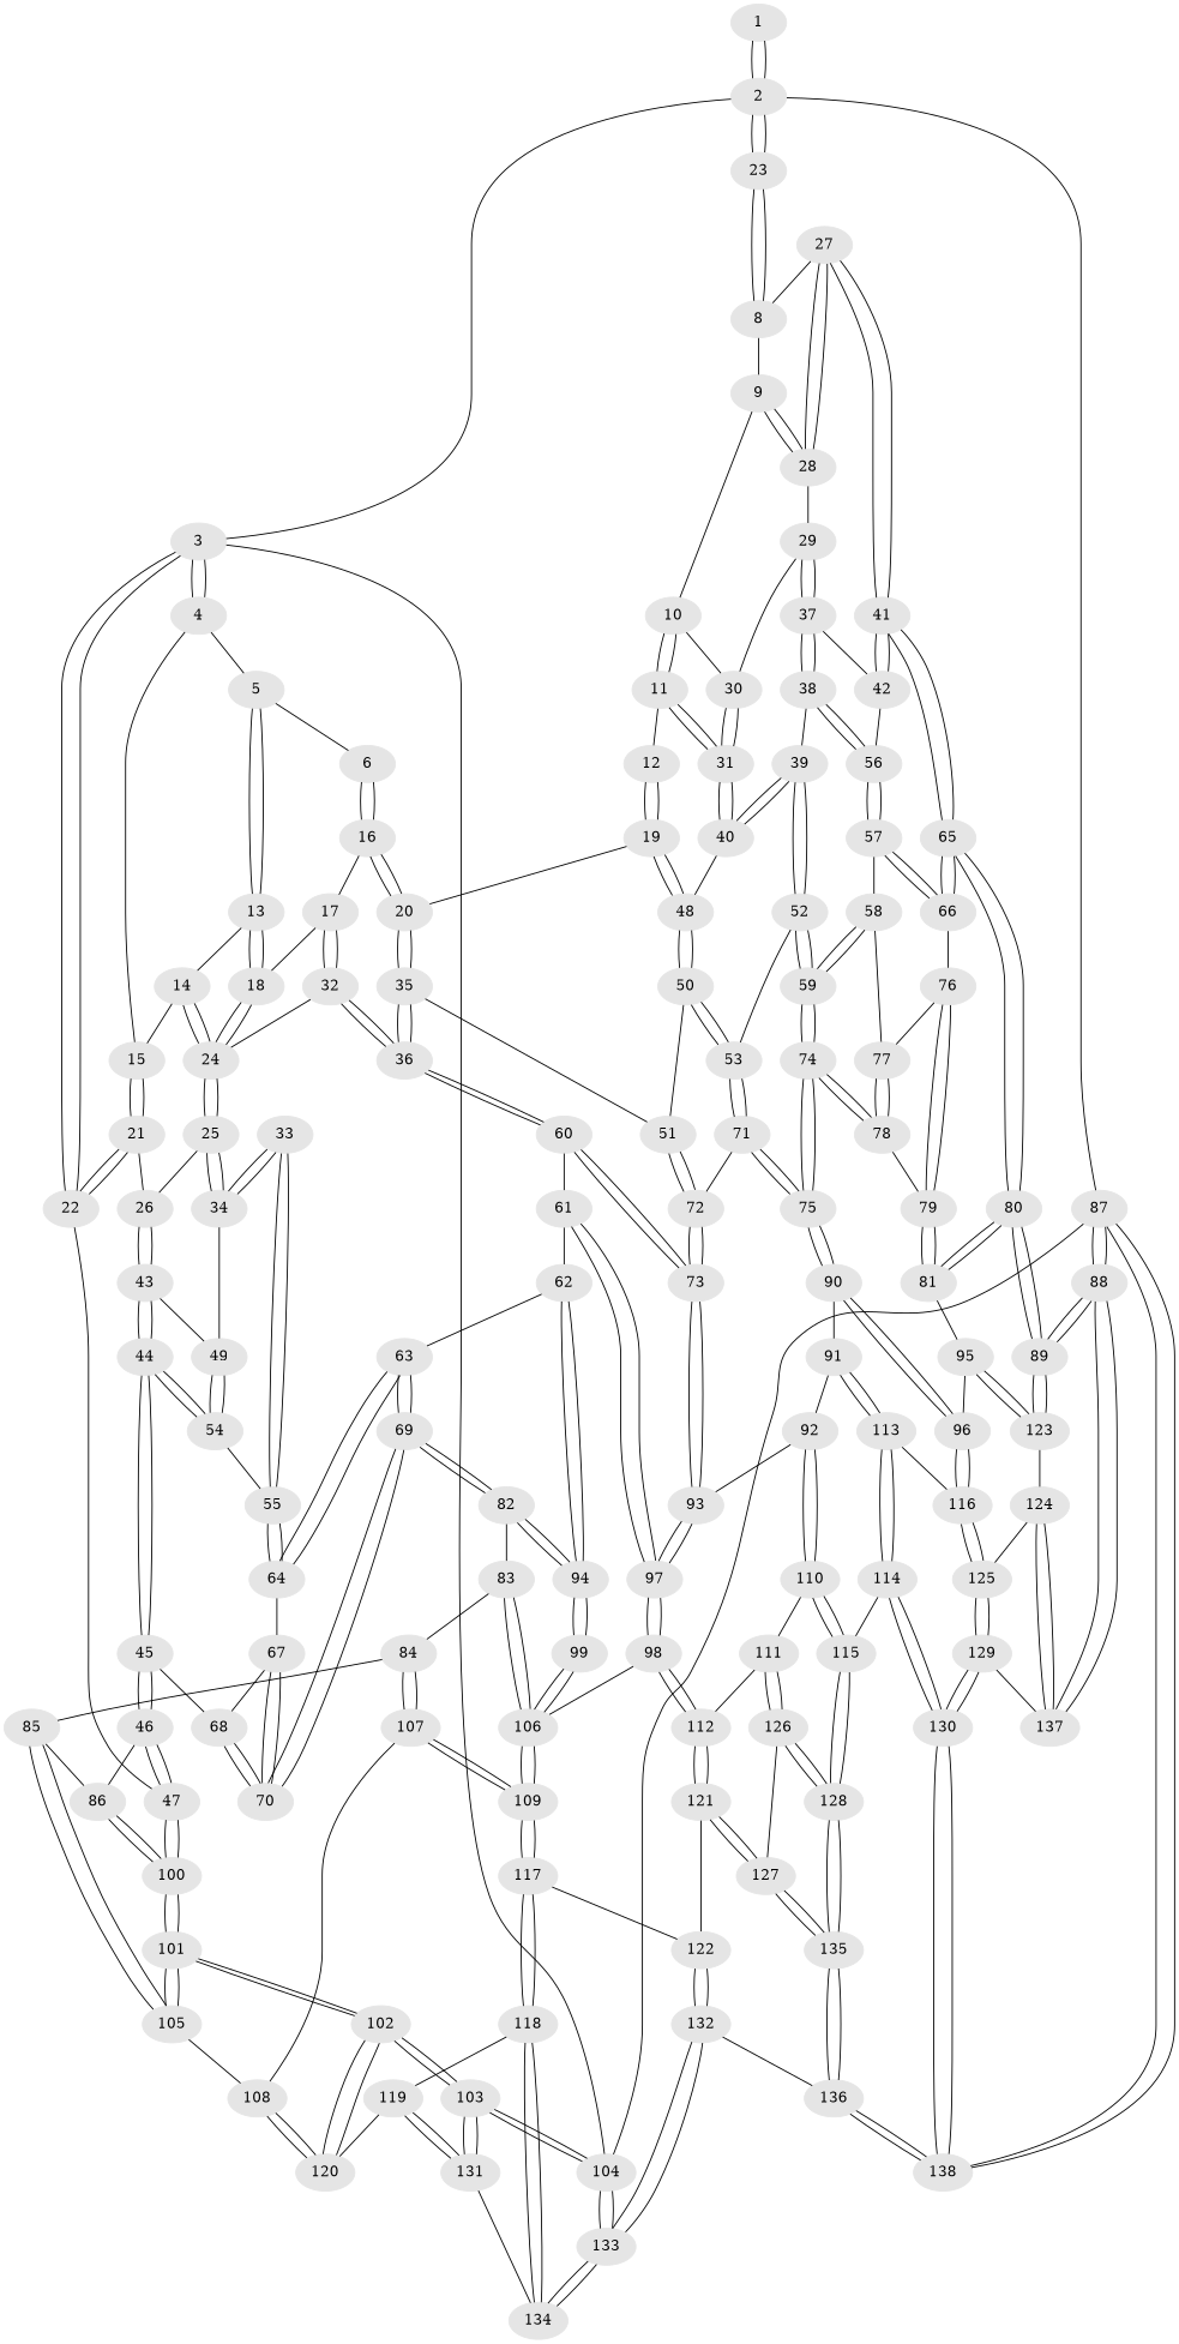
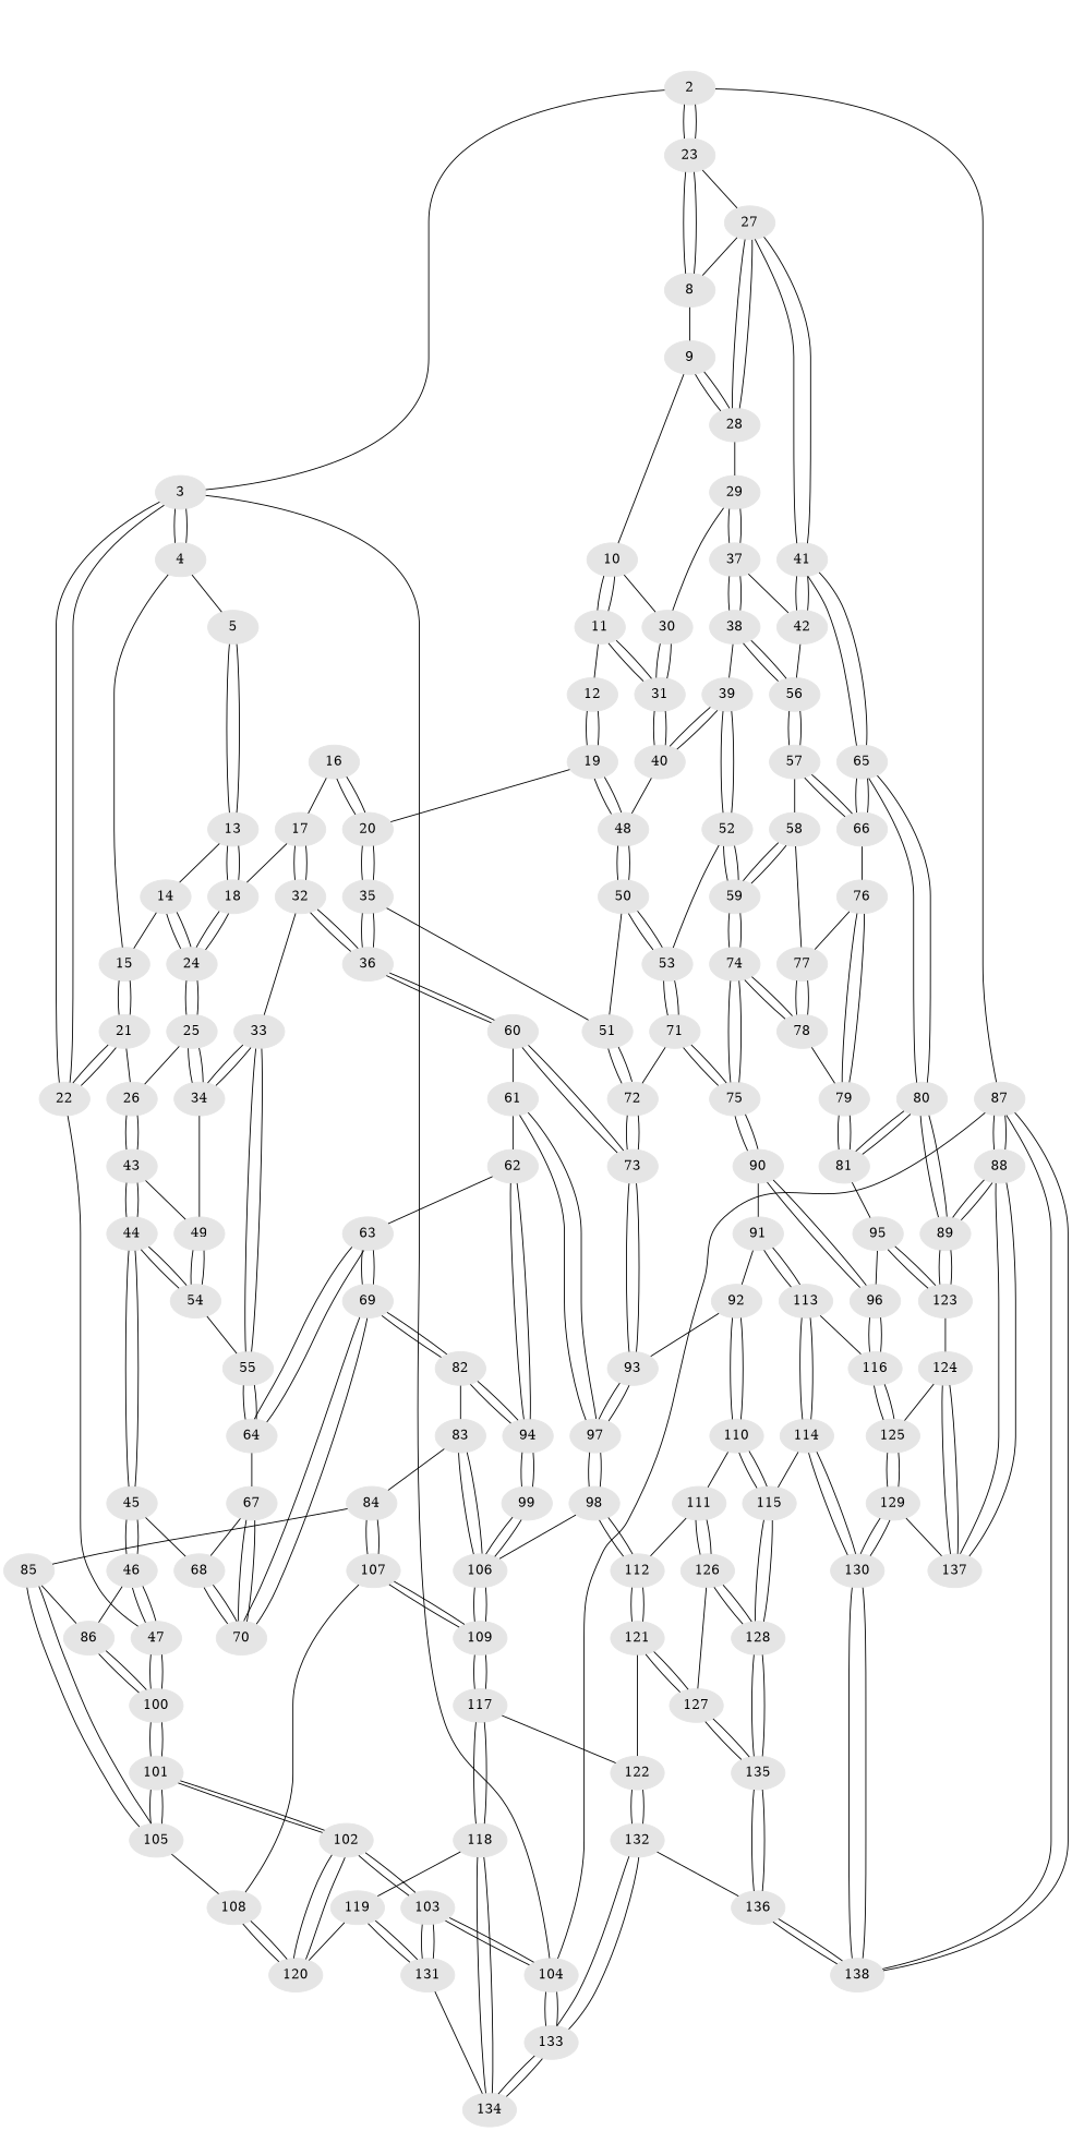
  graph {
    node [color=gray90 style=filled]
-   1
    2
    3
    23
    87
    8
    9
    4
    22
    104
    27
    88
    138
    5
    15
    47
    133
-   6
    13
    21
    16
    14
    18
    17
    20
    12
    19
    10
    28
    11
    30
    29
    31
    40
    48
    24
    25
    26
    32
    35
    33
    36
    50
    51
    43
    100
    41
    34
    49
    44
    42
    65
    37
    38
    55
    60
    64
    54
    72
    61
    73
    39
    56
    52
    57
    53
    59
    66
    80
    45
    46
    68
    86
    70
    101
    71
    74
    75
    67
    58
    77
    76
    78
    62
    97
    93
    63
    94
    98
    69
    99
    82
    81
    89
    79
    83
    90
    91
    96
    95
    123
    84
    106
    85
    107
    109
    105
    108
    137
    124
    92
    113
    116
    110
    114
    111
    115
    125
    112
    121
    102
    103
    120
    131
    134
    117
    118
    122
    126
    128
    127
    130
    135
    129
    119
    132
    136
-   1 -- 2
-   1 -- 2
    2 -- 3
    2 -- 23
    2 -- 23
    2 -- 87
    3 -- 4
    3 -- 4
    3 -- 22
    3 -- 22
    3 -- 104
+   23 -- 27
    87 -- 104
    87 -- 88
    87 -- 88
    87 -- 138
    87 -- 138
    8 -- 23
    8 -- 23
    8 -- 9
    9 -- 10
    9 -- 28
    9 -- 28
    4 -- 5
    4 -- 15
    22 -- 47
    104 -- 133
    104 -- 133
    27 -- 8
    27 -- 28
    27 -- 28
    27 -- 41
    27 -- 41
    88 -- 89
    88 -- 89
    88 -- 137
    88 -- 137
-   5 -- 6
    5 -- 13
    5 -- 13
    15 -- 21
    15 -- 21
    47 -- 100
    47 -- 100
    133 -- 134
    133 -- 134
-   6 -- 16
-   6 -- 16
    13 -- 14
    13 -- 18
    13 -- 18
    21 -- 22
    21 -- 22
    21 -- 26
    16 -- 17
    16 -- 20
    16 -- 20
    14 -- 15
    14 -- 24
    14 -- 24
    18 -- 24
    18 -- 24
    17 -- 18
    17 -- 32
    17 -- 32
    20 -- 35
    20 -- 35
    12 -- 19
    12 -- 19
    19 -- 20
    19 -- 48
    19 -- 48
    10 -- 11
    10 -- 11
    10 -- 30
    28 -- 29
    11 -- 12
    11 -- 31
    11 -- 31
    30 -- 31
    30 -- 31
    29 -- 30
    29 -- 37
    29 -- 37
    31 -- 40
    31 -- 40
    40 -- 48
    48 -- 50
    48 -- 50
    24 -- 25
    24 -- 25
    25 -- 26
    25 -- 34
    25 -- 34
    26 -- 43
    26 -- 43
-   32 -- 24
+   32 -- 33
    32 -- 36
    32 -- 36
    35 -- 36
    35 -- 36
    35 -- 51
    33 -- 34
    33 -- 34
    33 -- 55
    33 -- 55
    36 -- 60
    36 -- 60
    50 -- 51
    50 -- 53
    50 -- 53
    51 -- 72
    51 -- 72
    43 -- 49
    43 -- 44
    43 -- 44
    100 -- 101
    100 -- 101
    41 -- 42
    41 -- 42
    41 -- 65
    41 -- 65
    34 -- 49
    49 -- 54
    49 -- 54
    44 -- 54
    44 -- 54
    44 -- 45
    44 -- 45
    42 -- 56
    65 -- 66
    65 -- 66
    65 -- 80
    65 -- 80
    37 -- 42
    37 -- 38
    37 -- 38
    38 -- 39
    38 -- 56
    38 -- 56
    55 -- 64
    55 -- 64
    60 -- 61
    60 -- 73
    60 -- 73
    64 -- 67
    54 -- 55
    72 -- 73
    72 -- 73
    61 -- 62
    61 -- 97
    61 -- 97
    73 -- 93
    73 -- 93
    39 -- 40
    39 -- 40
    39 -- 52
    39 -- 52
    56 -- 57
    56 -- 57
    52 -- 53
    52 -- 59
    52 -- 59
    57 -- 66
    57 -- 66
    57 -- 58
    53 -- 71
    53 -- 71
    59 -- 74
    59 -- 74
    66 -- 76
    80 -- 81
    80 -- 81
    80 -- 89
    80 -- 89
    45 -- 46
    45 -- 46
    45 -- 68
    46 -- 47
    46 -- 47
    46 -- 86
    68 -- 70
    68 -- 70
    86 -- 100
    86 -- 100
    101 -- 105
    101 -- 105
    101 -- 102
    101 -- 102
    71 -- 72
    71 -- 75
    71 -- 75
    74 -- 75
    74 -- 75
    74 -- 78
    74 -- 78
    75 -- 90
    75 -- 90
    67 -- 68
    67 -- 70
    67 -- 70
    58 -- 59
    58 -- 59
    58 -- 77
    77 -- 78
    77 -- 78
    76 -- 77
    76 -- 79
    76 -- 79
    78 -- 79
    62 -- 63
    62 -- 94
    62 -- 94
    97 -- 98
    97 -- 98
    93 -- 97
    93 -- 97
    63 -- 64
    63 -- 64
    63 -- 69
    63 -- 69
    94 -- 99
    94 -- 99
    98 -- 106
    98 -- 112
    98 -- 112
    69 -- 70
    69 -- 70
    69 -- 82
    69 -- 82
    99 -- 106
    99 -- 106
    82 -- 94
    82 -- 94
    82 -- 83
    81 -- 95
    89 -- 123
    89 -- 123
    79 -- 81
    79 -- 81
    83 -- 84
    83 -- 106
    83 -- 106
    90 -- 91
    90 -- 96
    90 -- 96
    91 -- 92
    91 -- 113
    91 -- 113
    96 -- 116
    96 -- 116
    95 -- 96
    95 -- 123
    95 -- 123
    123 -- 124
    84 -- 85
    84 -- 107
    84 -- 107
    106 -- 109
    106 -- 109
    85 -- 86
    85 -- 105
    85 -- 105
    107 -- 109
    107 -- 109
    107 -- 108
    109 -- 117
    109 -- 117
    105 -- 108
    108 -- 120
    108 -- 120
    124 -- 137
    124 -- 137
    124 -- 125
    92 -- 93
    92 -- 110
    92 -- 110
    113 -- 116
    113 -- 114
    113 -- 114
    116 -- 125
    116 -- 125
    110 -- 111
    110 -- 115
    110 -- 115
    114 -- 115
    114 -- 130
    114 -- 130
    111 -- 112
    111 -- 126
    111 -- 126
    115 -- 128
    115 -- 128
    125 -- 129
    125 -- 129
    112 -- 121
    112 -- 121
    121 -- 122
    121 -- 127
    121 -- 127
    102 -- 103
    102 -- 103
    102 -- 120
    102 -- 120
    103 -- 104
    103 -- 104
    103 -- 131
    103 -- 131
    131 -- 134
    117 -- 118
    117 -- 118
    117 -- 122
    118 -- 134
    118 -- 134
    118 -- 119
    122 -- 132
    122 -- 132
    126 -- 128
    126 -- 128
    126 -- 127
    128 -- 135
    128 -- 135
    127 -- 135
    127 -- 135
    130 -- 138
    130 -- 138
    135 -- 136
    135 -- 136
    129 -- 137
    129 -- 130
    129 -- 130
    119 -- 120
    119 -- 131
    119 -- 131
    132 -- 133
    132 -- 133
    132 -- 136
    136 -- 138
    136 -- 138
  }
